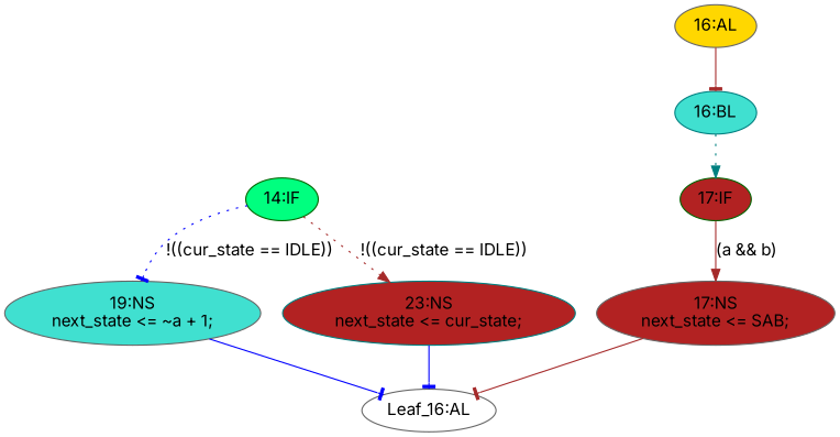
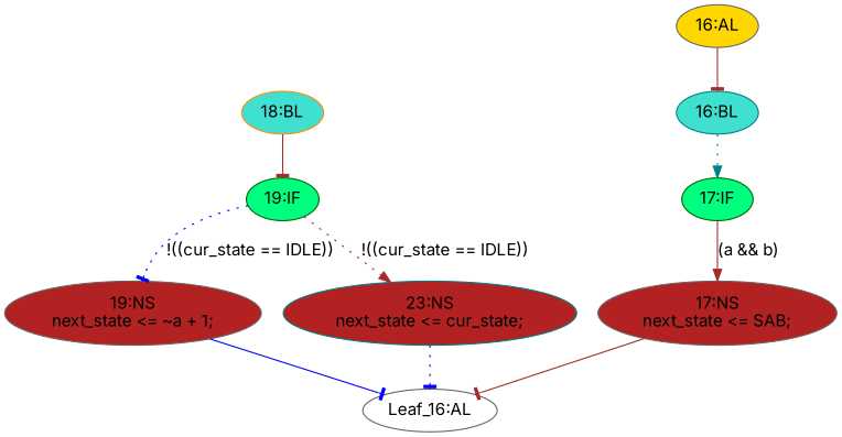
  strict digraph {
    fontname=Inter
    node [color=gray40 fillcolor=firebrick fontname=Inter statements="[]" style=filled typ=NonblockingSubstitution]
    edge [arrowhead=tee color=brown cond="[]" fontname=Inter lineno=None style=solid]
-   n2 [ast="<pyverilog.vparser.ast.IfStatement object at 0x7f65375ef590>" color=darkgreen fillcolor=springgreen label="14:IF" typ=IfStatement]
-   n3 [ast="<pyverilog.vparser.ast.NonblockingSubstitution object at 0x7f65375ef190>" fillcolor=turquoise label="19:NS\nnext_state <= ~a + 1;" statements="[<pyverilog.vparser.ast.NonblockingSubstitution object at 0x7f65375ef190>]"]
+   n1 [ast="<pyverilog.vparser.ast.Block object at 0x7f65375ef550>" color=darkorange fillcolor=turquoise label="18:BL" typ=Block]
+   n2 [ast="<pyverilog.vparser.ast.IfStatement object at 0x7f65375ef590>" color=darkgreen fillcolor=springgreen label="19:IF" typ=IfStatement]
+   n3 [ast="<pyverilog.vparser.ast.NonblockingSubstitution object at 0x7f65375ef190>" label="19:NS\nnext_state <= ~a + 1;" statements="[<pyverilog.vparser.ast.NonblockingSubstitution object at 0x7f65375ef190>]"]
    n4 [ast="<pyverilog.vparser.ast.NonblockingSubstitution object at 0x7f65375ef5d0>" color=teal label="23:NS\nnext_state <= cur_state;" statements="[<pyverilog.vparser.ast.NonblockingSubstitution object at 0x7f65375ef5d0>]"]
    n5 [def_var="['next_state']" label="Leaf_16:AL" fillcolor="" statements="" style="" typ=""]
-   n6 [ast="<pyverilog.vparser.ast.IfStatement object at 0x7f65375ef4d0>" color=darkgreen label="17:IF" typ=IfStatement]
+   n6 [ast="<pyverilog.vparser.ast.IfStatement object at 0x7f65375ef4d0>" color=darkgreen fillcolor=springgreen label="17:IF" typ=IfStatement]
    n7 [ast="<pyverilog.vparser.ast.NonblockingSubstitution object at 0x7f65375ef810>" label="17:NS\nnext_state <= SAB;" statements="[<pyverilog.vparser.ast.NonblockingSubstitution object at 0x7f65375ef810>]"]
    n8 [ast="<pyverilog.vparser.ast.Always object at 0x7f65375efa10>" clk_sens=False fillcolor=gold label="16:AL" sens="['cur_state', 'a', 'b']" typ=Always use_var="['a', 'cur_state', 'IDLE', 'b']"]
    n9 [ast="<pyverilog.vparser.ast.Block object at 0x7f65375efc10>" color=teal fillcolor=turquoise label="16:BL" typ=Block]
+   n1 -> n2
    n2 -> n3 [color=blue cond="['cur_state', 'IDLE']" label="!((cur_state == IDLE))" lineno=19 style=dotted]
    n2 -> n4 [arrowhead=normal cond="['cur_state', 'IDLE']" label="!((cur_state == IDLE))" lineno=19 style=dotted]
    n3 -> n5 [color=blue]
-   n4 -> n5 [color=blue]
+   n4 -> n5 [color=blue style=dotted]
    n6 -> n7 [arrowhead=normal cond="['a', 'b']" label="(a && b)" lineno=17]
    n7 -> n5
    n8 -> n9
    n9 -> n6 [arrowhead=normal color=teal style=dotted]
  }
